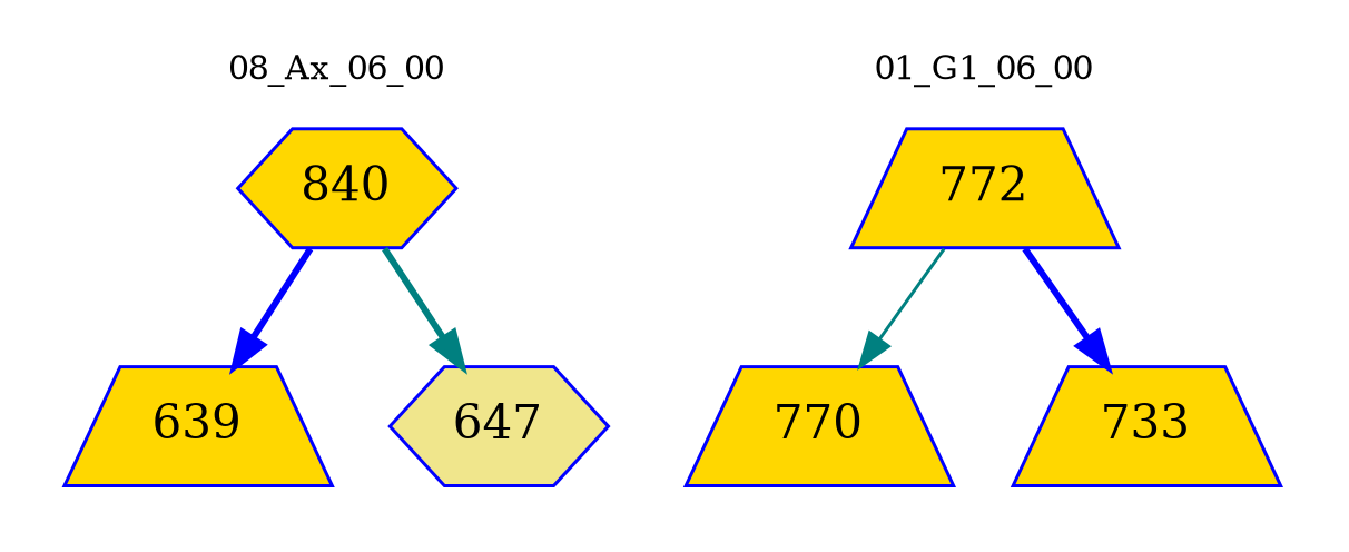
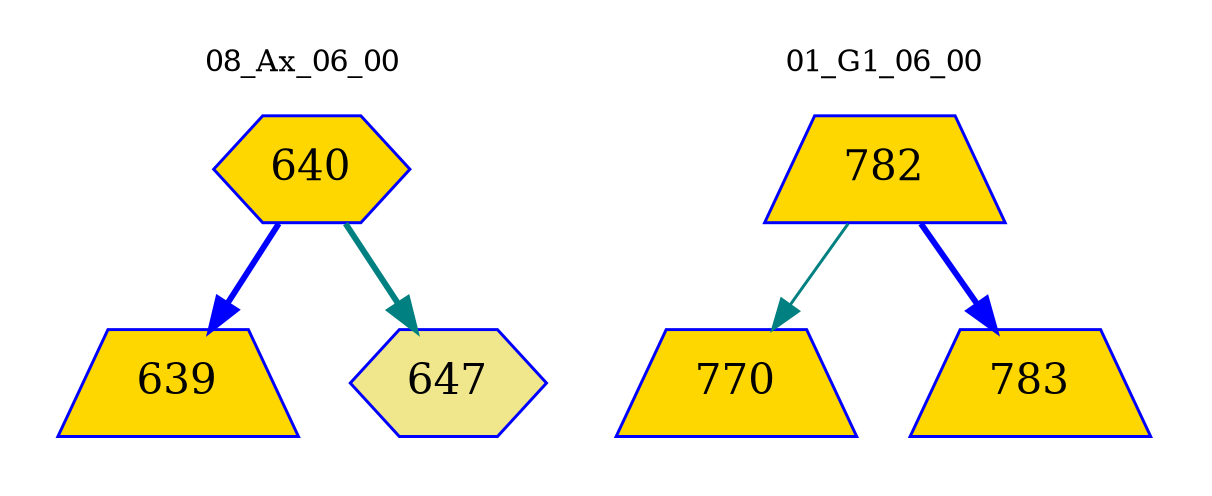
  digraph {
    node [color=blue fillcolor=gold shape=trapezium style=filled]
    edge [color=blue style=bold]
-   n1 [label=840 shape=hexagon]
+   n1 [label=640 shape=hexagon]
    n2 [label=639]
    n3 [fillcolor=khaki label=647 shape=hexagon]
-   n4 [label=772]
+   n4 [label=782]
    n5 [label=770]
-   n6 [label=733]
+   n6 [label=783]
    subgraph cluster_1 {
      color=white
      fontsize=10
      label="08_Ax_06_00"
      n1
      n2
      n3
    }
    subgraph cluster_2 {
      color=white
      fontsize=10
      label="01_G1_06_00"
      n4
      n5
      n6
    }
    n1 -> n2
    n1 -> n3 [color=teal]
    n4 -> n5 [color=teal style=solid]
    n4 -> n6
  }
